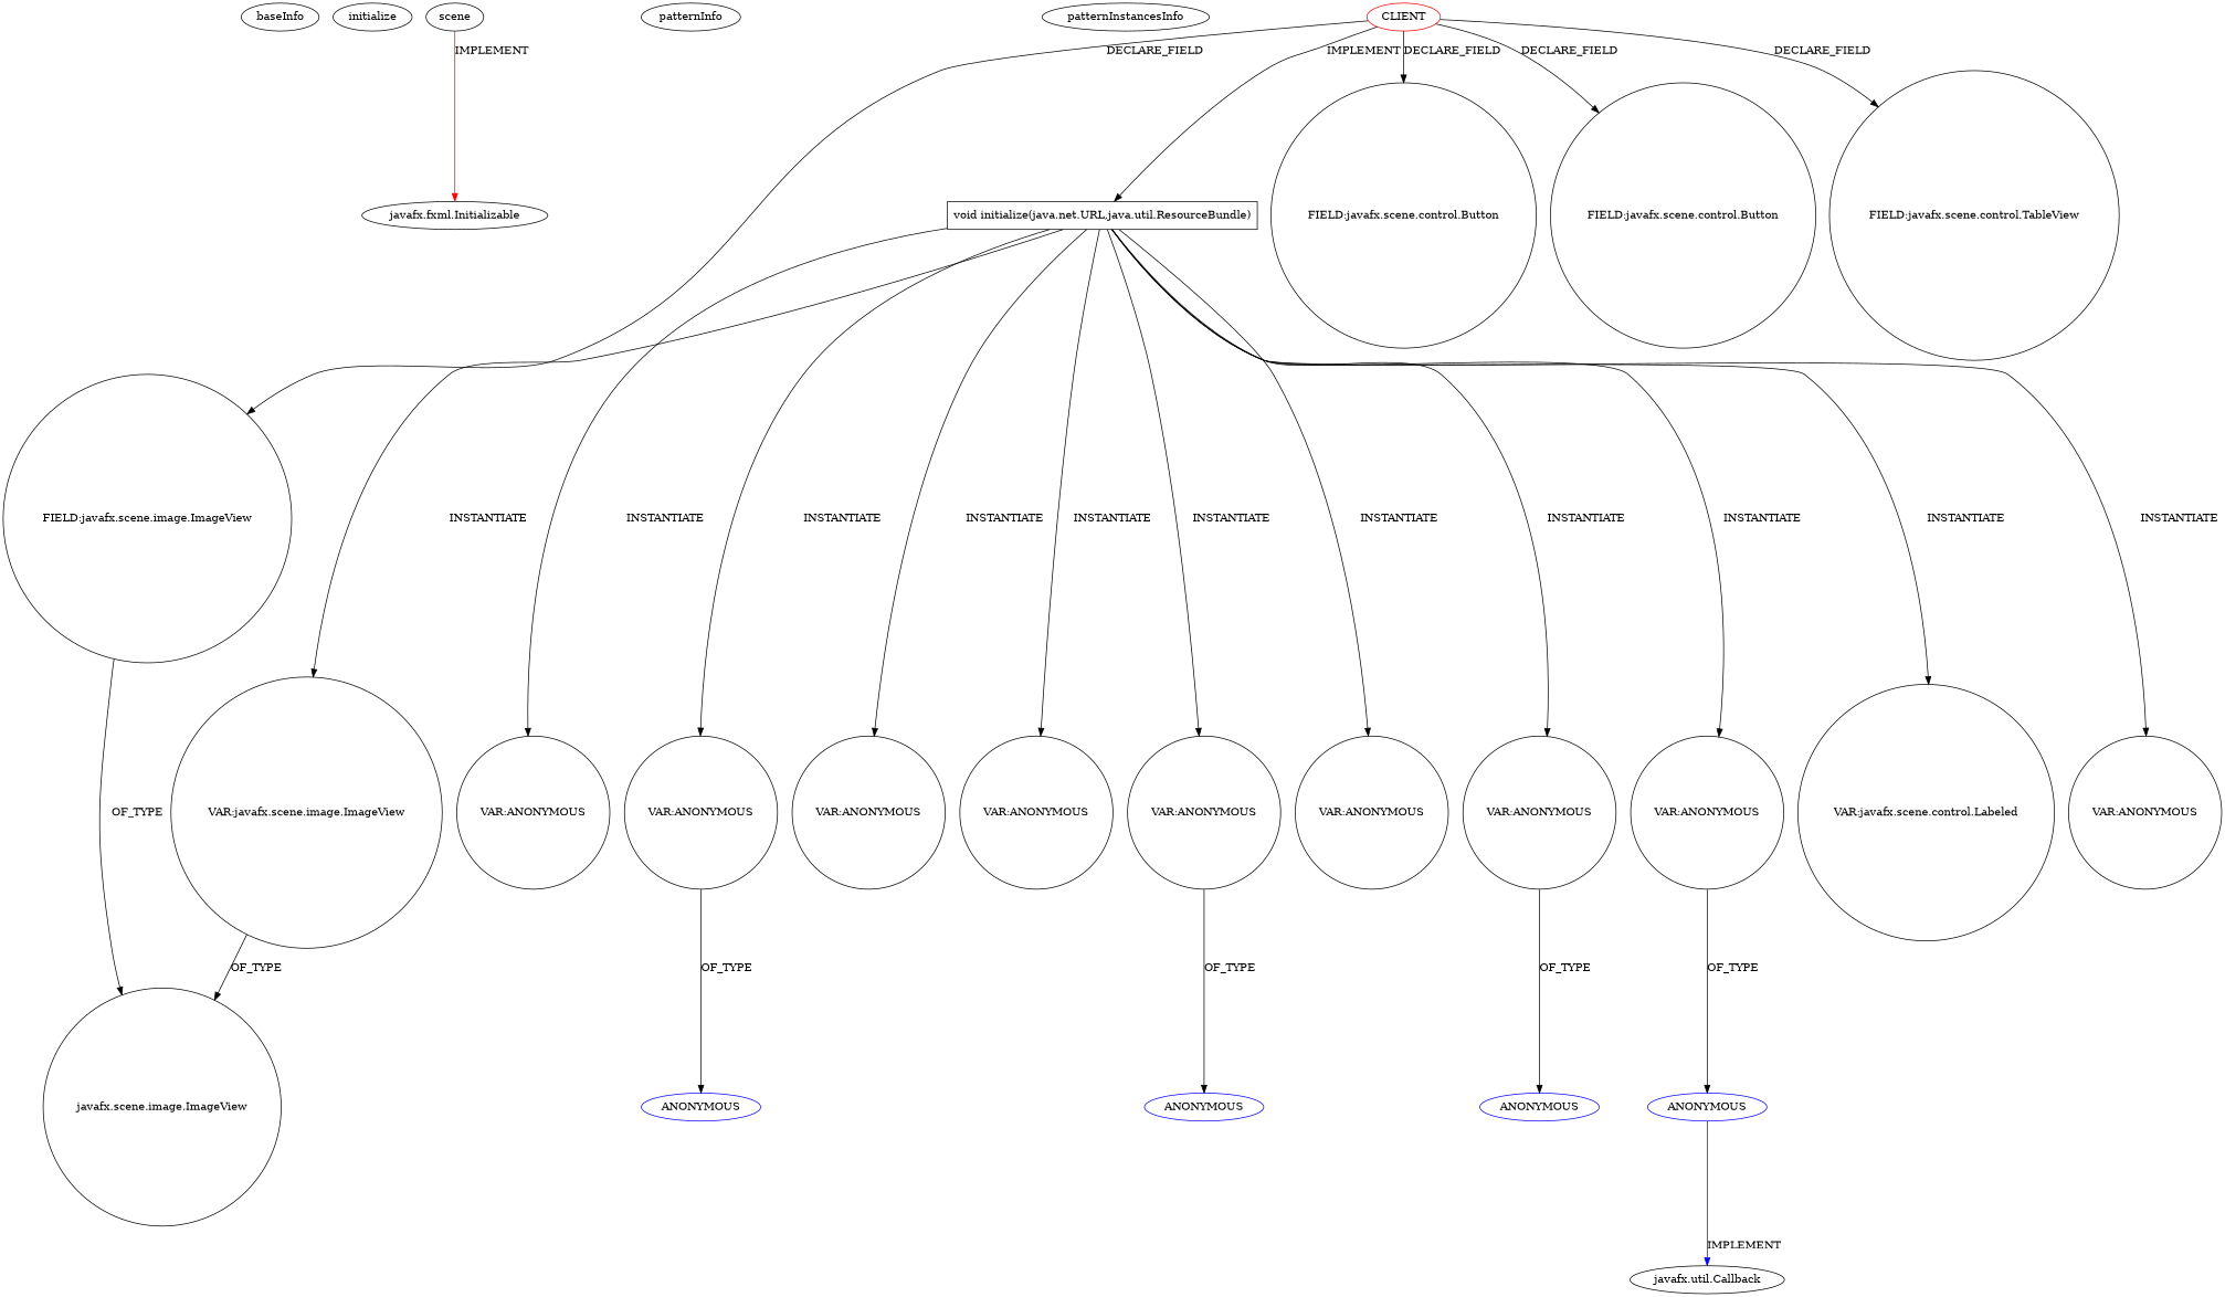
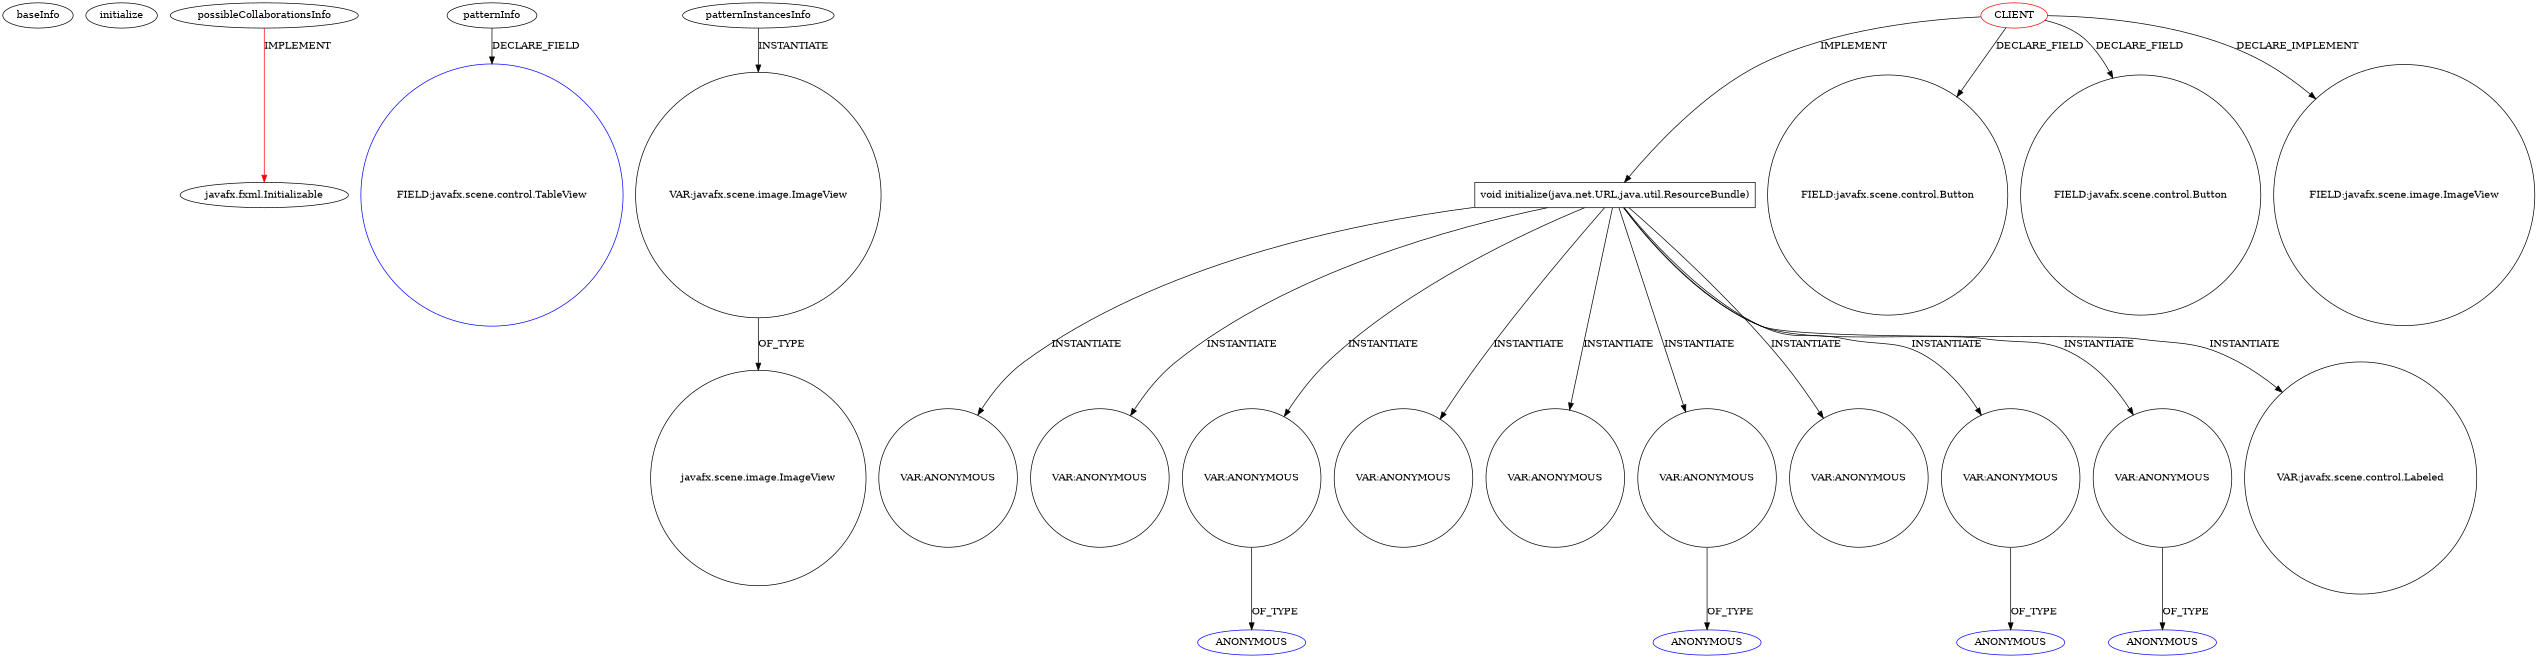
  digraph {
    node [isFrameworkType=false vertexType=VARIABLE_EXPRESION shape=circle]
    baseInfo [category=pattern graphId=1516 isAnonymous=false possibleRelation=true isFrameworkType="" vertexType="" shape=""]
    n2 [0="javafx.fxml.Initializable" label=initialize isFrameworkType="" vertexType="" shape=""]
-   possibleCollaborationsInfo [0="1516~INSTANTIATION-OVERRIDING_METHOD_DECLARATION-~javafx.fxml.Initializable ~javafx.util.Callback ~false~true" label=scene isFrameworkType="" vertexType="" shape=""]
+   possibleCollaborationsInfo [0="1516~INSTANTIATION-OVERRIDING_METHOD_DECLARATION-~javafx.fxml.Initializable ~javafx.util.Callback ~false~true" isFrameworkType="" vertexType="" shape=""]
    n4 [label="javafx.fxml.Initializable" vertexType=FRAMEWORK_INTERFACE_TYPE shape=""]
    patternInfo [frequency=2.0 patternRootClient=0 isFrameworkType="" vertexType="" shape=""]
    patternInstancesInfo [0="geyrix57-Proyecto_1_Bases~/geyrix57-Proyecto_1_Bases/Proyecto_1_Bases-master/src/Control/ControlLog.java~ControlLog~2710" 1="hock323-eventManager~/hock323-eventManager/EventManager-master/src/eventManager/controller/pokerTournament/TournamentController.java~TournamentController~3009" isFrameworkType="" vertexType="" shape=""]
    n7 [label="VAR:ANONYMOUS"]
    n8 [label="void initialize(java.net.URL,java.util.ResourceBundle)" shape=box vertexType=OVERRIDING_METHOD_DECLARATION]
    n9 [label="VAR:javafx.scene.image.ImageView"]
    n10 [label="VAR:ANONYMOUS"]
    n11 [label="VAR:ANONYMOUS"]
    n12 [label="VAR:ANONYMOUS"]
    n13 [label="VAR:ANONYMOUS"]
    n14 [label="VAR:ANONYMOUS"]
    n15 [label="VAR:ANONYMOUS"]
    n16 [label="VAR:ANONYMOUS"]
    n17 [label="VAR:ANONYMOUS"]
    n18 [label="VAR:javafx.scene.control.Labeled"]
    n19 [label="javafx.scene.image.ImageView" vertexType=FRAMEWORK_CLASS_TYPE]
    n20 [color=blue label=ANONYMOUS vertexType=REFERENCE_ANONYMOUS_DECLARATION shape=""]
    n21 [color=blue label=ANONYMOUS vertexType=REFERENCE_ANONYMOUS_DECLARATION shape=""]
    n22 [color=blue label=ANONYMOUS vertexType=REFERENCE_ANONYMOUS_DECLARATION shape=""]
    n23 [color=blue label=ANONYMOUS vertexType=REFERENCE_ANONYMOUS_DECLARATION shape=""]
    n24 [color=red label=CLIENT vertexType=ROOT_CLIENT_CLASS_DECLARATION shape=""]
    n25 [label="FIELD:javafx.scene.control.Button" vertexType=FIELD_DECLARATION]
    n26 [label="FIELD:javafx.scene.control.Button" vertexType=FIELD_DECLARATION]
-   n27 [label="FIELD:javafx.scene.control.TableView" vertexType=FIELD_DECLARATION]
+   n27 [label="FIELD:javafx.scene.control.TableView" vertexType=FIELD_DECLARATION color=blue]
    n28 [label="FIELD:javafx.scene.image.ImageView" vertexType=FIELD_DECLARATION]
-   n29 [label="javafx.util.Callback" vertexType=FRAMEWORK_INTERFACE_TYPE shape=""]
    possibleCollaborationsInfo -> n4 [color=red label=IMPLEMENT]
    n8 -> n7 [label=INSTANTIATE]
-   n8 -> n9 [label=INSTANTIATE]
+   patternInstancesInfo -> n9 [label=INSTANTIATE]
    n8 -> n10 [label=INSTANTIATE]
    n8 -> n11 [label=INSTANTIATE]
    n8 -> n12 [label=INSTANTIATE]
    n8 -> n13 [label=INSTANTIATE]
    n8 -> n14 [label=INSTANTIATE]
    n8 -> n15 [label=INSTANTIATE]
    n8 -> n16 [label=INSTANTIATE]
    n8 -> n17 [label=INSTANTIATE]
    n8 -> n18 [label=INSTANTIATE]
    n9 -> n19 [label=OF_TYPE]
    n11 -> n20 [label=OF_TYPE]
    n14 -> n21 [label=OF_TYPE]
    n16 -> n22 [label=OF_TYPE]
    n17 -> n23 [label=OF_TYPE]
-   n23 -> n29 [color=blue label=IMPLEMENT]
    n24 -> n8 [label=IMPLEMENT]
    n24 -> n25 [label=DECLARE_FIELD]
    n24 -> n26 [label=DECLARE_FIELD]
-   n24 -> n27 [label=DECLARE_FIELD]
-   n24 -> n28 [label=DECLARE_FIELD]
-   n28 -> n19 [label=OF_TYPE]
+   patternInfo -> n27 [label=DECLARE_FIELD]
+   n24 -> n28 [label=DECLARE_IMPLEMENT]
  }
